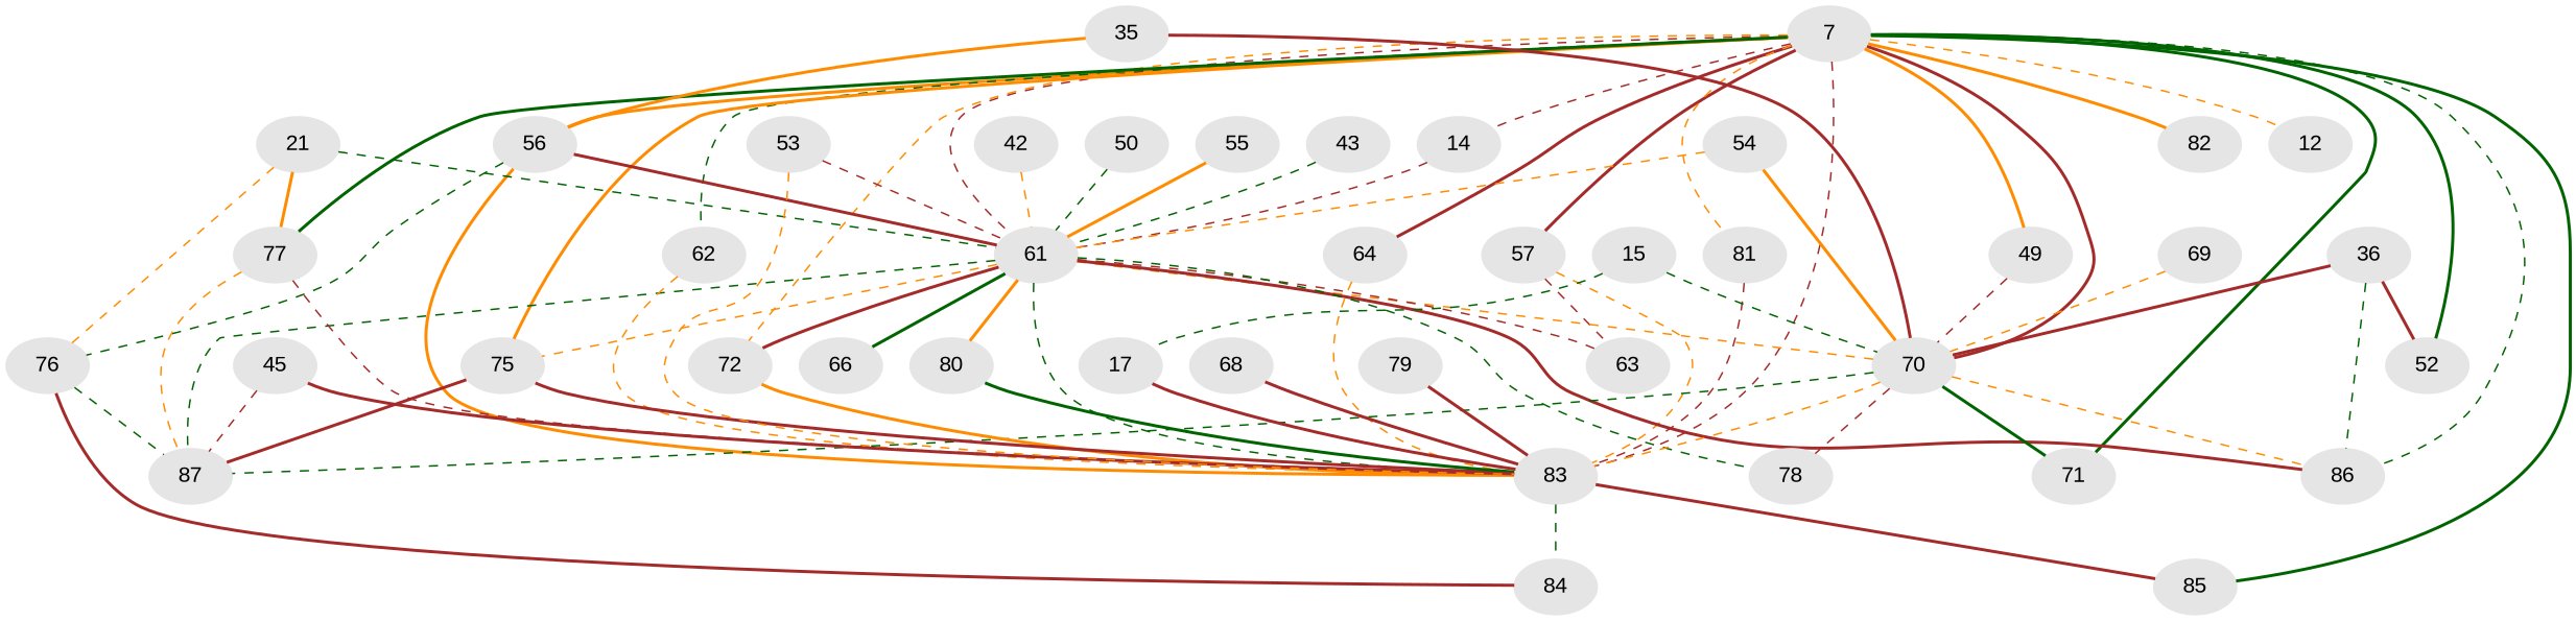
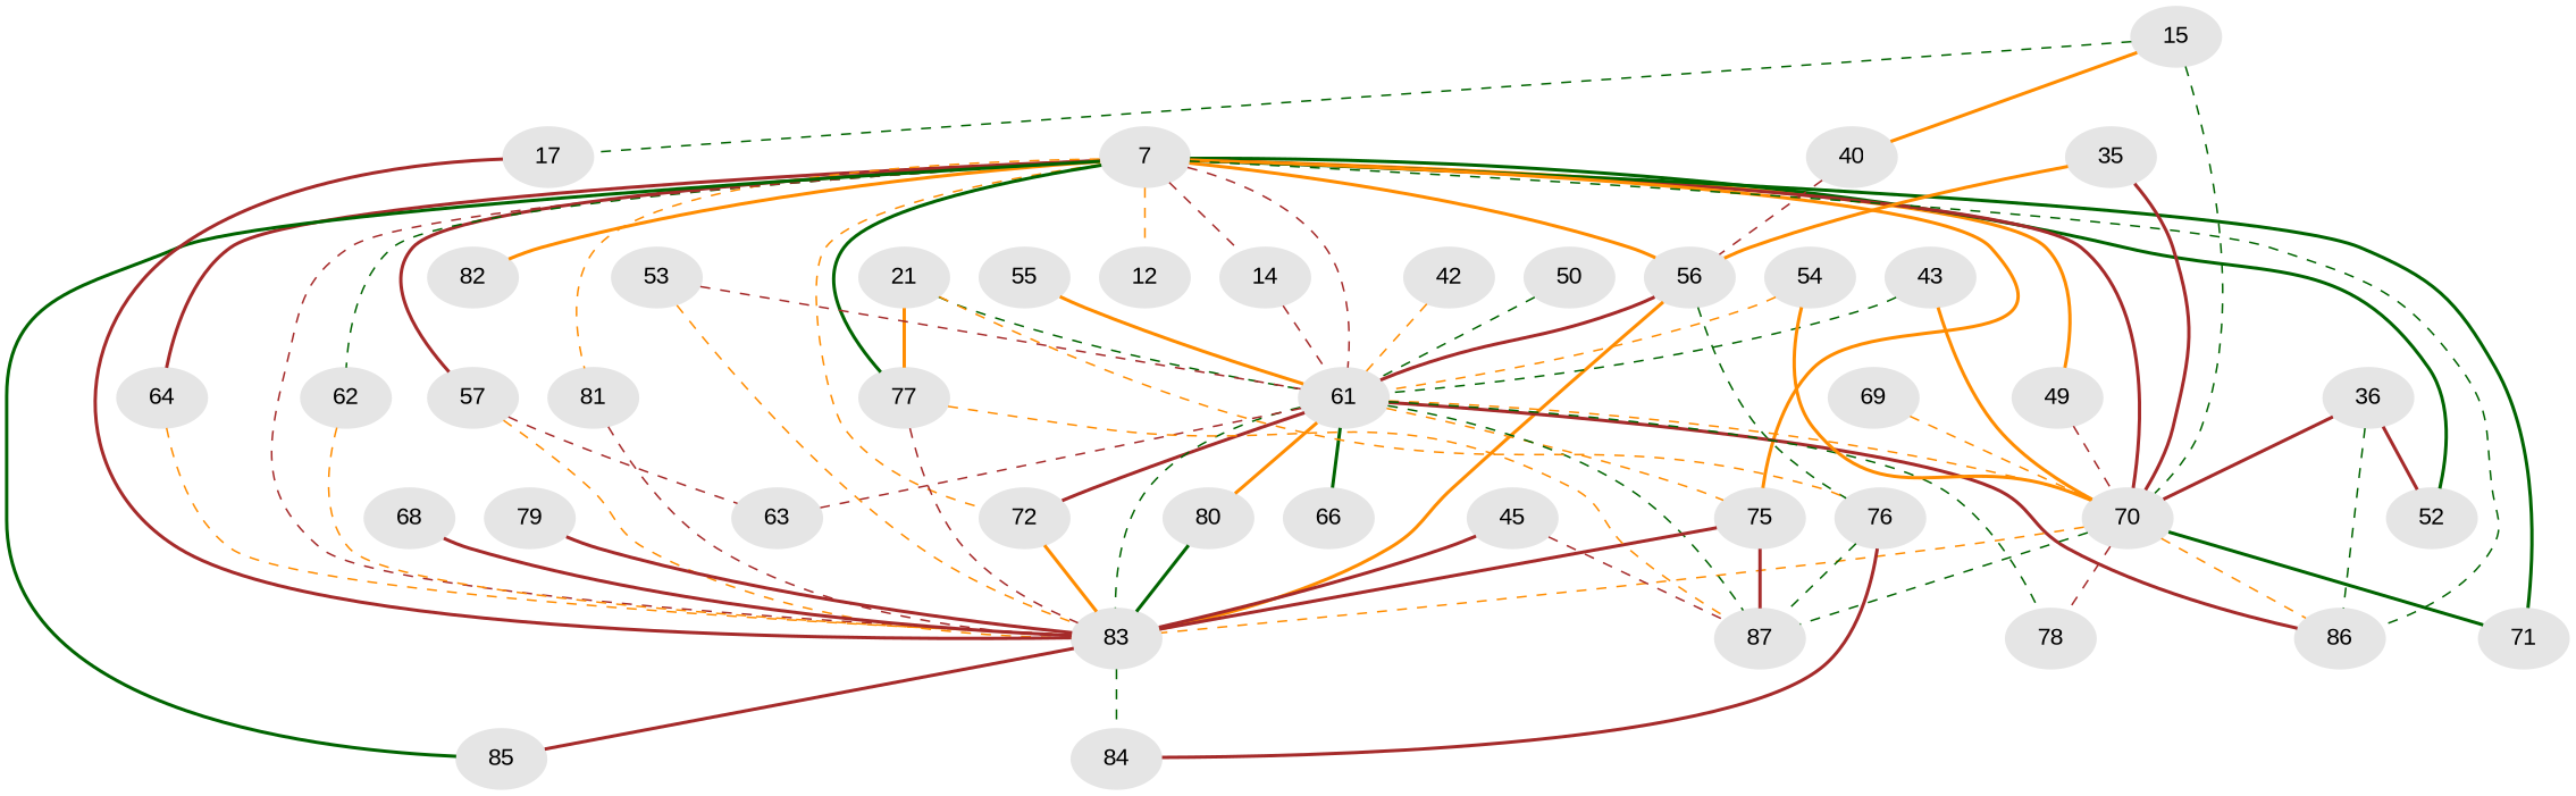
  graph {
    fontname="Liberation Sans"
    node [color=gray90 fontname="Liberation Sans" style=filled]
    edge [color=brown fontname="Liberation Sans" style=dashed]
    7 [super="+1"]
    12
    14
    49
    52
    56 [super="+30+31+33"]
    57 [super="+27"]
    61 [super="+39+59+10"]
    62
    64
    70 [super="+51+26"]
    71
    72 [super="+25+22+67"]
    75 [super="+65+73+41"]
    77 [super="+58+60"]
    81
    82
    83 [super="+11+13+9"]
    85
    86 [super="+34+44+74"]
    76 [super="+48"]
    63
    87 [super="+23"]
    66
    78
    80
    84 [super="+42"]
    15
    17
+   40
    21
    35
    36
    43
    45 [super="+24"]
    n36 [label=42]
    50
    53
    54
    55
    68
    69
    79
    7 -- 12 [color=darkorange weight=2]
    7 -- 14
    7 -- 49 [color=darkorange style=bold]
    7 -- 52 [color=darkgreen style=bold]
    7 -- 56 [color=darkorange style=bold weight=4]
    7 -- 57 [style=bold]
    7 -- 61 [weight=5]
    7 -- 62 [color=darkgreen]
    7 -- 64 [style=bold]
    7 -- 70 [style=bold weight=5]
    7 -- 71 [color=darkgreen style=bold]
    7 -- 72 [color=darkorange weight=4]
    7 -- 75 [color=darkorange style=bold weight=2]
    7 -- 77 [color=darkgreen style=bold weight=2]
    7 -- 81 [color=darkorange]
    7 -- 82 [color=darkorange style=bold weight=2]
    7 -- 83 [weight=9]
    7 -- 85 [color=darkgreen style=bold]
    7 -- 86 [color=darkgreen weight=2]
    14 -- 61
    49 -- 70
    56 -- 61 [style=bold weight=2]
    56 -- 83 [color=darkorange style=bold weight=2]
    56 -- 76 [color=darkgreen]
    57 -- 83 [color=darkorange weight=2]
    57 -- 63
    61 -- 70 [color=darkorange weight=5]
    61 -- 72 [style=bold]
    61 -- 75 [color=darkorange weight=4]
    61 -- 83 [color=darkgreen weight=9]
    61 -- 86 [style=bold]
    61 -- 63
    61 -- 87 [color=darkgreen]
    61 -- 66 [color=darkgreen style=bold]
    61 -- 78 [color=darkgreen]
    61 -- 80 [color=darkorange style=bold]
    62 -- 83 [color=darkorange]
    64 -- 83 [color=darkorange]
    70 -- 71 [color=darkgreen style=bold]
    70 -- 83 [color=darkorange weight=13]
    70 -- 86 [color=darkorange]
    70 -- 87 [color=darkgreen]
    70 -- 78
    72 -- 83 [color=darkorange style=bold]
    75 -- 83 [style=bold]
    75 -- 87 [style=bold]
    77 -- 83
    77 -- 87 [color=darkorange]
    81 -- 83
    83 -- 85 [style=bold]
    83 -- 84 [color=darkgreen weight=2]
    76 -- 87 [color=darkgreen weight=2]
    76 -- 84 [style=bold]
    80 -- 83 [color=darkgreen style=bold]
    15 -- 70 [color=darkgreen weight=2]
    15 -- 17 [color=darkgreen]
+   15 -- 40 [color=darkorange style=bold]
    17 -- 83 [style=bold]
+   40 -- 56
    21 -- 61 [color=darkgreen weight=2]
    21 -- 77 [color=darkorange style=bold]
    21 -- 76 [color=darkorange]
    35 -- 56 [color=darkorange style=bold]
    35 -- 70 [style=bold]
    36 -- 52 [style=bold]
    36 -- 70 [style=bold weight=2]
    36 -- 86 [color=darkgreen]
    43 -- 61 [color=darkgreen]
+   43 -- 70 [color=darkorange style=bold]
    45 -- 83 [style=bold weight=2]
    45 -- 87
    n36 -- 61 [color=darkorange weight=2]
    50 -- 61 [color=darkgreen weight=2]
    53 -- 61
    53 -- 83 [color=darkorange]
    54 -- 61 [color=darkorange]
    54 -- 70 [color=darkorange style=bold]
    55 -- 61 [color=darkorange style=bold weight=2]
    68 -- 83 [style=bold weight=2]
    69 -- 70 [color=darkorange]
    79 -- 83 [style=bold weight=2]
  }
